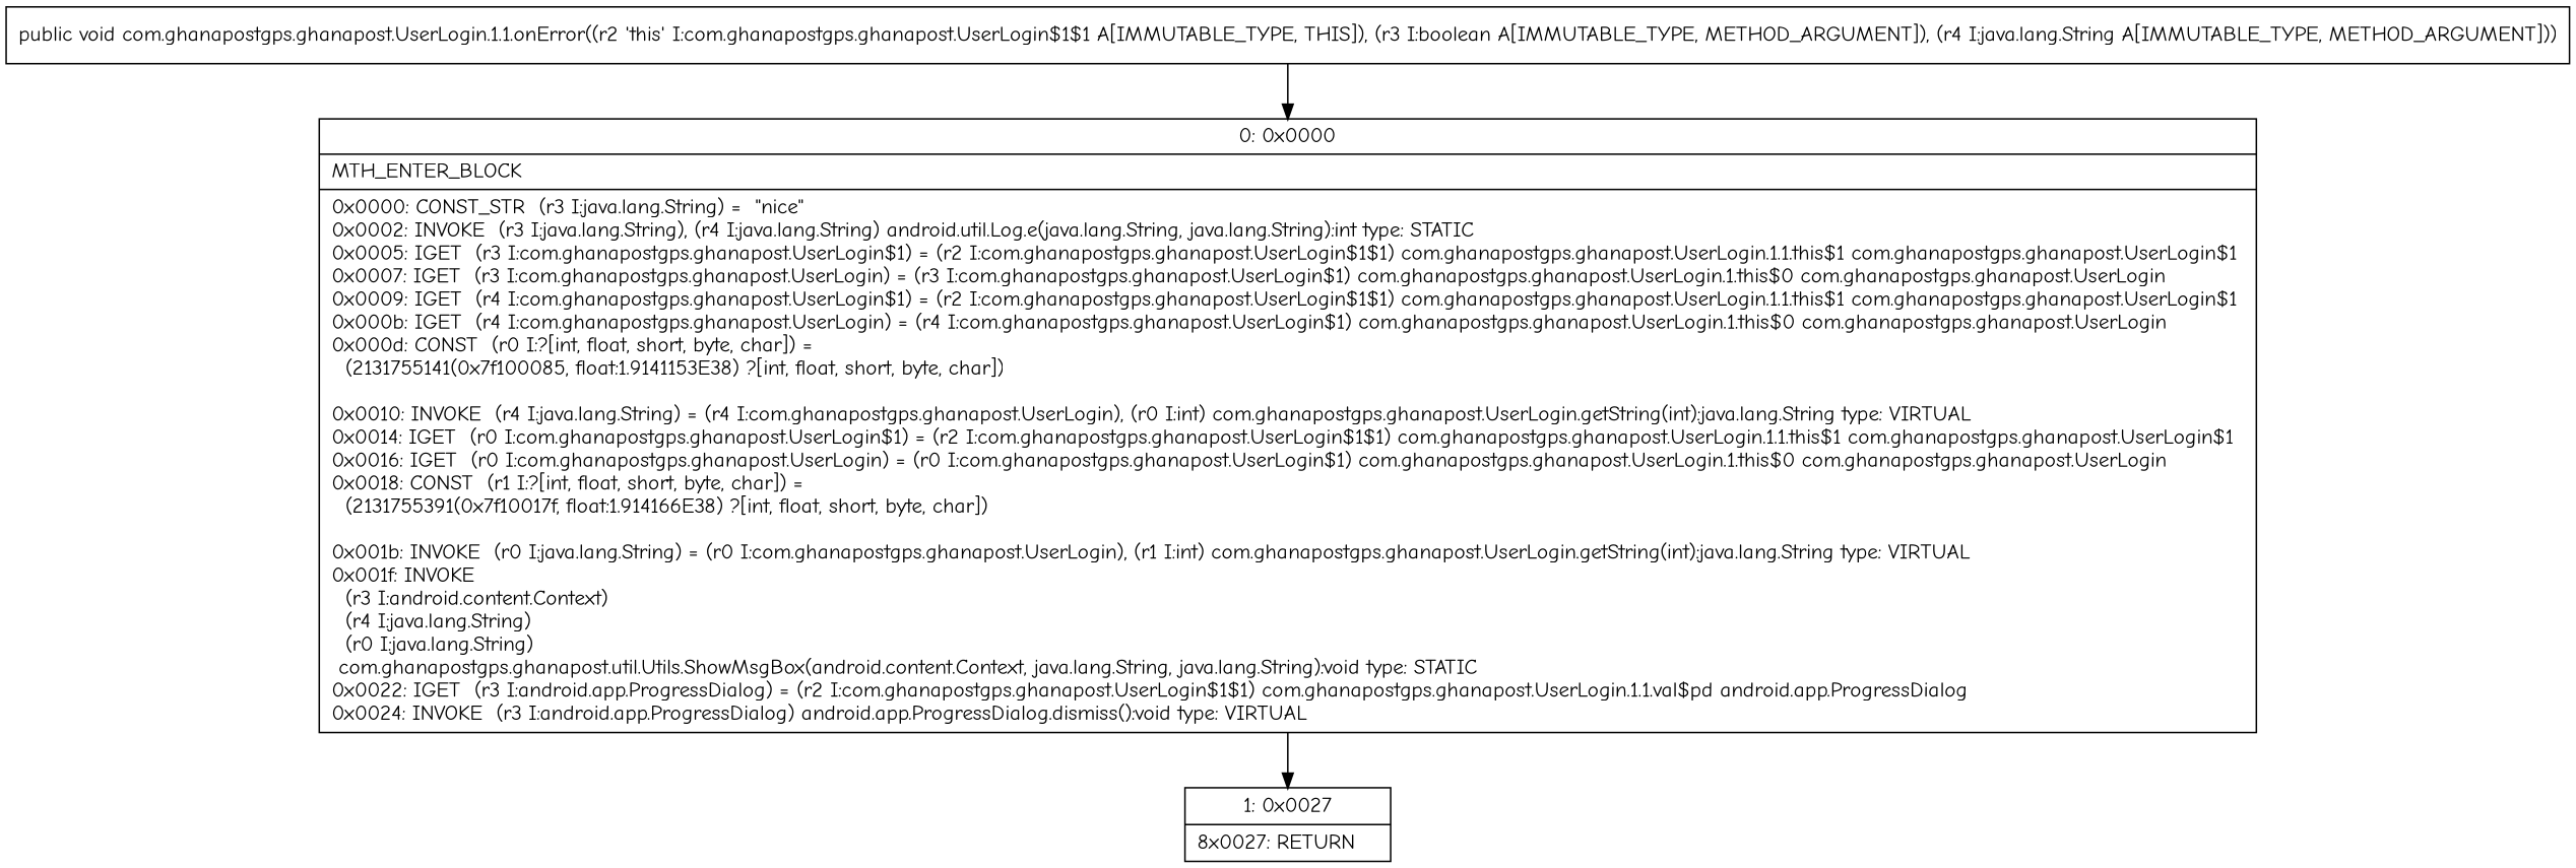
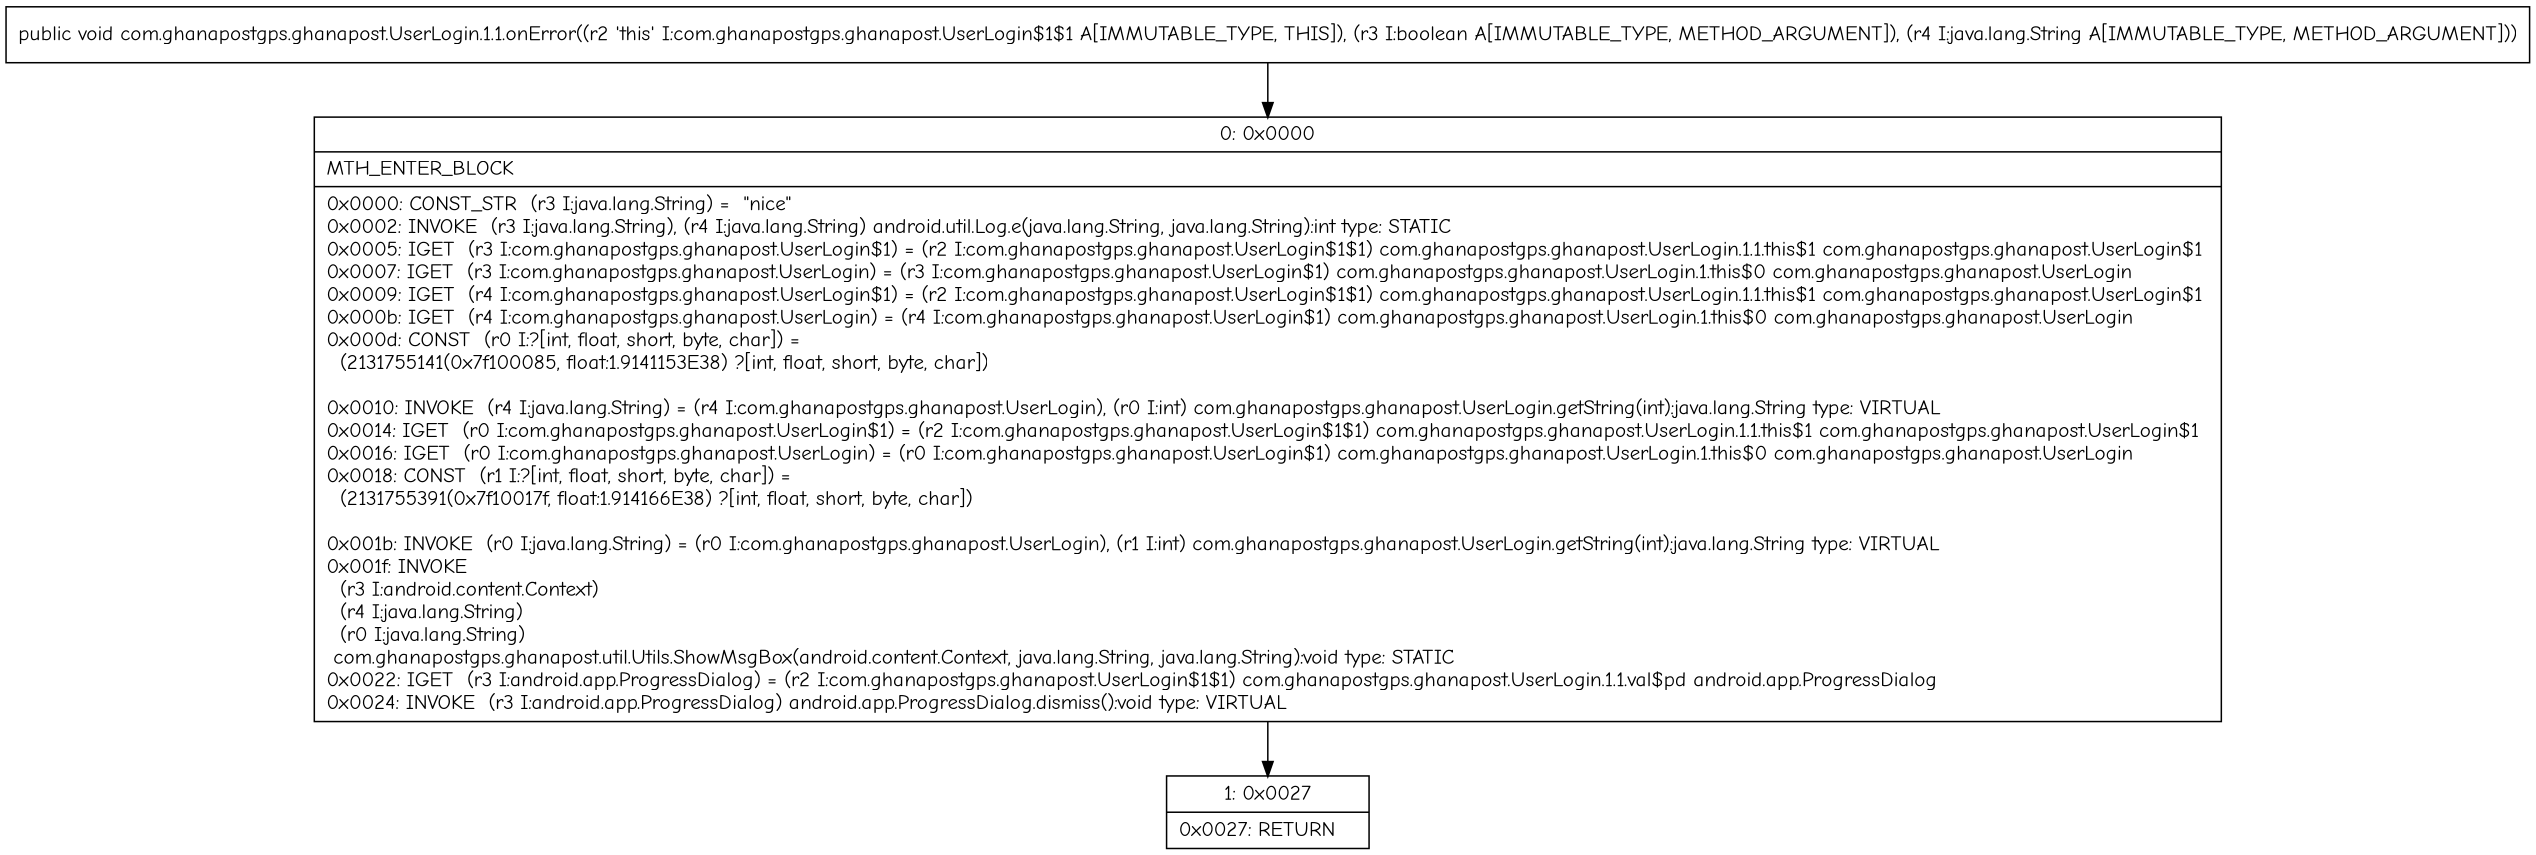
  digraph {
    fontname="Comic Neue"
    node [shape=record fontname="Comic Neue"]
    edge [fontname="Comic Neue"]
    n1 [label="{0\:\ 0x0000|MTH_ENTER_BLOCK\l|0x0000: CONST_STR  (r3 I:java.lang.String) =  \"nice\" \l0x0002: INVOKE  (r3 I:java.lang.String), (r4 I:java.lang.String) android.util.Log.e(java.lang.String, java.lang.String):int type: STATIC \l0x0005: IGET  (r3 I:com.ghanapostgps.ghanapost.UserLogin$1) = (r2 I:com.ghanapostgps.ghanapost.UserLogin$1$1) com.ghanapostgps.ghanapost.UserLogin.1.1.this$1 com.ghanapostgps.ghanapost.UserLogin$1 \l0x0007: IGET  (r3 I:com.ghanapostgps.ghanapost.UserLogin) = (r3 I:com.ghanapostgps.ghanapost.UserLogin$1) com.ghanapostgps.ghanapost.UserLogin.1.this$0 com.ghanapostgps.ghanapost.UserLogin \l0x0009: IGET  (r4 I:com.ghanapostgps.ghanapost.UserLogin$1) = (r2 I:com.ghanapostgps.ghanapost.UserLogin$1$1) com.ghanapostgps.ghanapost.UserLogin.1.1.this$1 com.ghanapostgps.ghanapost.UserLogin$1 \l0x000b: IGET  (r4 I:com.ghanapostgps.ghanapost.UserLogin) = (r4 I:com.ghanapostgps.ghanapost.UserLogin$1) com.ghanapostgps.ghanapost.UserLogin.1.this$0 com.ghanapostgps.ghanapost.UserLogin \l0x000d: CONST  (r0 I:?[int, float, short, byte, char]) = \l  (2131755141(0x7f100085, float:1.9141153E38) ?[int, float, short, byte, char])\l \l0x0010: INVOKE  (r4 I:java.lang.String) = (r4 I:com.ghanapostgps.ghanapost.UserLogin), (r0 I:int) com.ghanapostgps.ghanapost.UserLogin.getString(int):java.lang.String type: VIRTUAL \l0x0014: IGET  (r0 I:com.ghanapostgps.ghanapost.UserLogin$1) = (r2 I:com.ghanapostgps.ghanapost.UserLogin$1$1) com.ghanapostgps.ghanapost.UserLogin.1.1.this$1 com.ghanapostgps.ghanapost.UserLogin$1 \l0x0016: IGET  (r0 I:com.ghanapostgps.ghanapost.UserLogin) = (r0 I:com.ghanapostgps.ghanapost.UserLogin$1) com.ghanapostgps.ghanapost.UserLogin.1.this$0 com.ghanapostgps.ghanapost.UserLogin \l0x0018: CONST  (r1 I:?[int, float, short, byte, char]) = \l  (2131755391(0x7f10017f, float:1.914166E38) ?[int, float, short, byte, char])\l \l0x001b: INVOKE  (r0 I:java.lang.String) = (r0 I:com.ghanapostgps.ghanapost.UserLogin), (r1 I:int) com.ghanapostgps.ghanapost.UserLogin.getString(int):java.lang.String type: VIRTUAL \l0x001f: INVOKE  \l  (r3 I:android.content.Context)\l  (r4 I:java.lang.String)\l  (r0 I:java.lang.String)\l com.ghanapostgps.ghanapost.util.Utils.ShowMsgBox(android.content.Context, java.lang.String, java.lang.String):void type: STATIC \l0x0022: IGET  (r3 I:android.app.ProgressDialog) = (r2 I:com.ghanapostgps.ghanapost.UserLogin$1$1) com.ghanapostgps.ghanapost.UserLogin.1.1.val$pd android.app.ProgressDialog \l0x0024: INVOKE  (r3 I:android.app.ProgressDialog) android.app.ProgressDialog.dismiss():void type: VIRTUAL \l}"]
-   n2 [label="{1\:\ 0x0027|8x0027: RETURN   \l}"]
+   n2 [label="{1\:\ 0x0027|0x0027: RETURN   \l}"]
    n3 [label="{public void com.ghanapostgps.ghanapost.UserLogin.1.1.onError((r2 'this' I:com.ghanapostgps.ghanapost.UserLogin$1$1 A[IMMUTABLE_TYPE, THIS]), (r3 I:boolean A[IMMUTABLE_TYPE, METHOD_ARGUMENT]), (r4 I:java.lang.String A[IMMUTABLE_TYPE, METHOD_ARGUMENT])) }"]
    n1 -> n2
    n3 -> n1
  }
